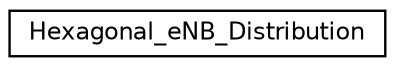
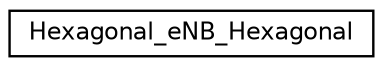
  digraph {
    rankdir=TB
-   n1 [color=black fillcolor=white fontname=Helvetica fontsize=10 height=0.2 label=Hexagonal_eNB_Distribution shape=record style=filled width=0.4]
+   n1 [color=black fillcolor=white fontname=Helvetica fontsize=10 height=0.2 label=Hexagonal_eNB_Hexagonal shape=record style=filled width=0.4]
  }
